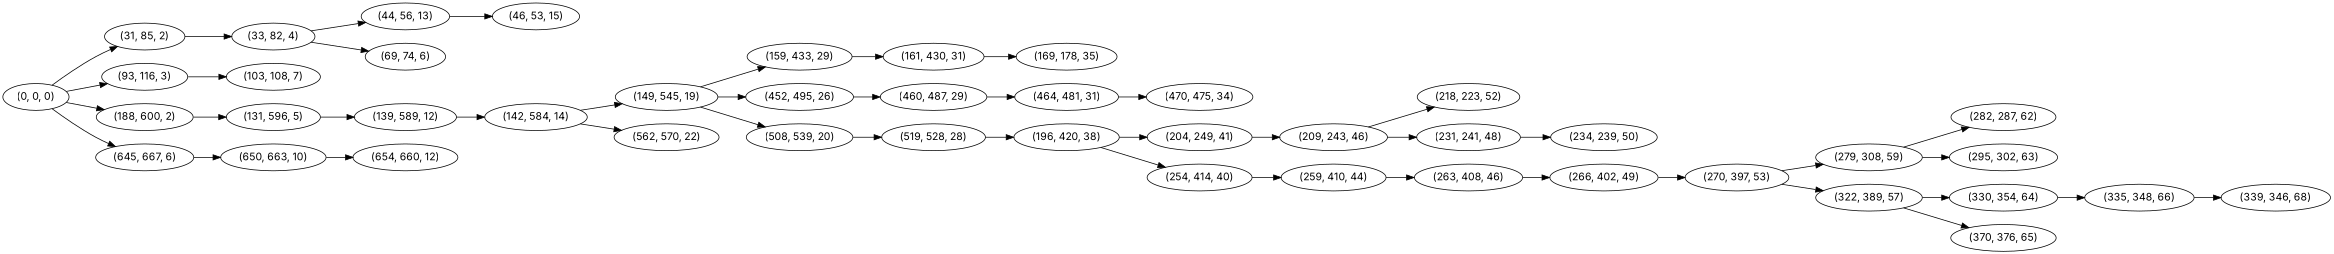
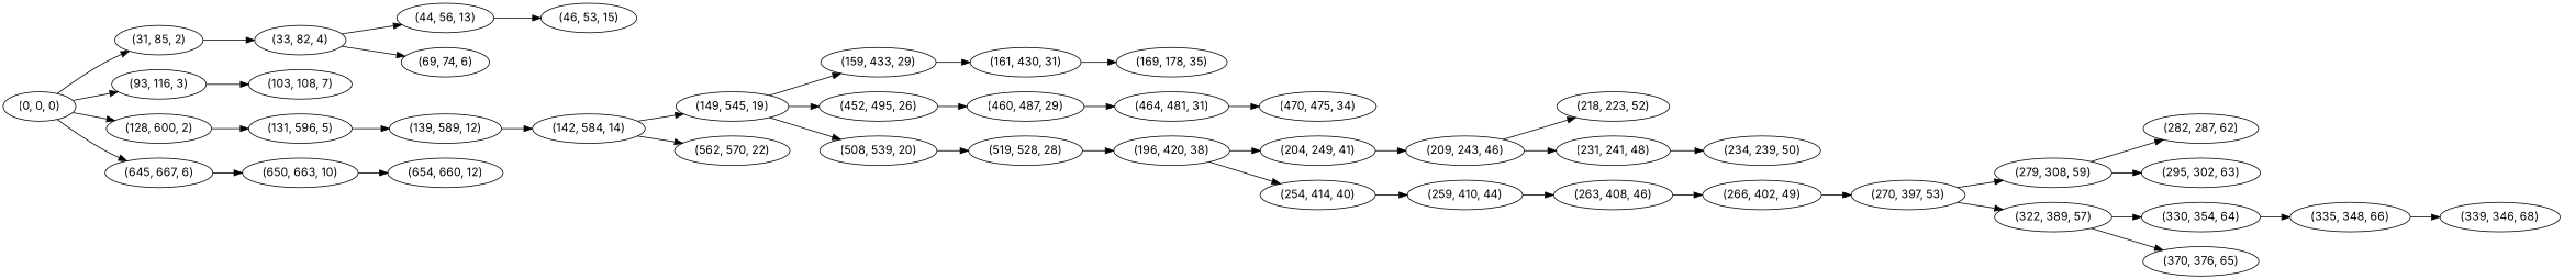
  digraph {
    fontname=Inter
    rankdir=LR
    node [fontname=Inter]
    edge [fontname=Inter]
    "(0, 0, 0)"
    "(31, 85, 2)"
    "(93, 116, 3)"
-   "(128, 600, 2)" [label="(188, 600, 2)"]
+   "(128, 600, 2)"
    "(645, 667, 6)"
    "(33, 82, 4)"
    "(103, 108, 7)"
    "(131, 596, 5)"
    "(650, 663, 10)"
    "(44, 56, 13)"
    "(69, 74, 6)"
    "(46, 53, 15)"
    "(139, 589, 12)"
    "(142, 584, 14)"
    "(149, 545, 19)"
    "(562, 570, 22)"
    "(159, 433, 29)"
    "(452, 495, 26)"
    "(508, 539, 20)"
    "(161, 430, 31)"
    "(460, 487, 29)"
    "(519, 528, 28)"
    "(169, 178, 35)"
    "(196, 420, 38)"
    "(204, 249, 41)"
    "(254, 414, 40)"
    "(209, 243, 46)"
    "(259, 410, 44)"
    "(218, 223, 52)"
    "(231, 241, 48)"
    "(234, 239, 50)"
    "(263, 408, 46)"
    "(266, 402, 49)"
    "(270, 397, 53)"
    "(279, 308, 59)"
    "(322, 389, 57)"
    "(282, 287, 62)"
    "(295, 302, 63)"
    "(330, 354, 64)"
    "(370, 376, 65)"
    "(335, 348, 66)"
    "(339, 346, 68)"
    "(464, 481, 31)"
    "(470, 475, 34)"
    "(654, 660, 12)"
    "(0, 0, 0)" -> "(31, 85, 2)"
    "(0, 0, 0)" -> "(93, 116, 3)"
    "(0, 0, 0)" -> "(128, 600, 2)"
    "(0, 0, 0)" -> "(645, 667, 6)"
    "(31, 85, 2)" -> "(33, 82, 4)"
    "(93, 116, 3)" -> "(103, 108, 7)"
    "(128, 600, 2)" -> "(131, 596, 5)"
    "(645, 667, 6)" -> "(650, 663, 10)"
    "(33, 82, 4)" -> "(44, 56, 13)"
    "(33, 82, 4)" -> "(69, 74, 6)"
    "(131, 596, 5)" -> "(139, 589, 12)"
    "(650, 663, 10)" -> "(654, 660, 12)"
    "(44, 56, 13)" -> "(46, 53, 15)"
    "(139, 589, 12)" -> "(142, 584, 14)"
    "(142, 584, 14)" -> "(149, 545, 19)"
    "(142, 584, 14)" -> "(562, 570, 22)"
    "(149, 545, 19)" -> "(159, 433, 29)"
    "(149, 545, 19)" -> "(452, 495, 26)"
    "(149, 545, 19)" -> "(508, 539, 20)"
    "(159, 433, 29)" -> "(161, 430, 31)"
    "(452, 495, 26)" -> "(460, 487, 29)"
    "(508, 539, 20)" -> "(519, 528, 28)"
    "(161, 430, 31)" -> "(169, 178, 35)"
    "(460, 487, 29)" -> "(464, 481, 31)"
    "(519, 528, 28)" -> "(196, 420, 38)"
    "(196, 420, 38)" -> "(204, 249, 41)"
    "(196, 420, 38)" -> "(254, 414, 40)"
    "(204, 249, 41)" -> "(209, 243, 46)"
    "(254, 414, 40)" -> "(259, 410, 44)"
    "(209, 243, 46)" -> "(218, 223, 52)"
    "(209, 243, 46)" -> "(231, 241, 48)"
    "(259, 410, 44)" -> "(263, 408, 46)"
    "(231, 241, 48)" -> "(234, 239, 50)"
    "(263, 408, 46)" -> "(266, 402, 49)"
    "(266, 402, 49)" -> "(270, 397, 53)"
    "(270, 397, 53)" -> "(279, 308, 59)"
    "(270, 397, 53)" -> "(322, 389, 57)"
    "(279, 308, 59)" -> "(282, 287, 62)"
    "(279, 308, 59)" -> "(295, 302, 63)"
    "(322, 389, 57)" -> "(330, 354, 64)"
    "(322, 389, 57)" -> "(370, 376, 65)"
    "(330, 354, 64)" -> "(335, 348, 66)"
    "(335, 348, 66)" -> "(339, 346, 68)"
    "(464, 481, 31)" -> "(470, 475, 34)"
  }
